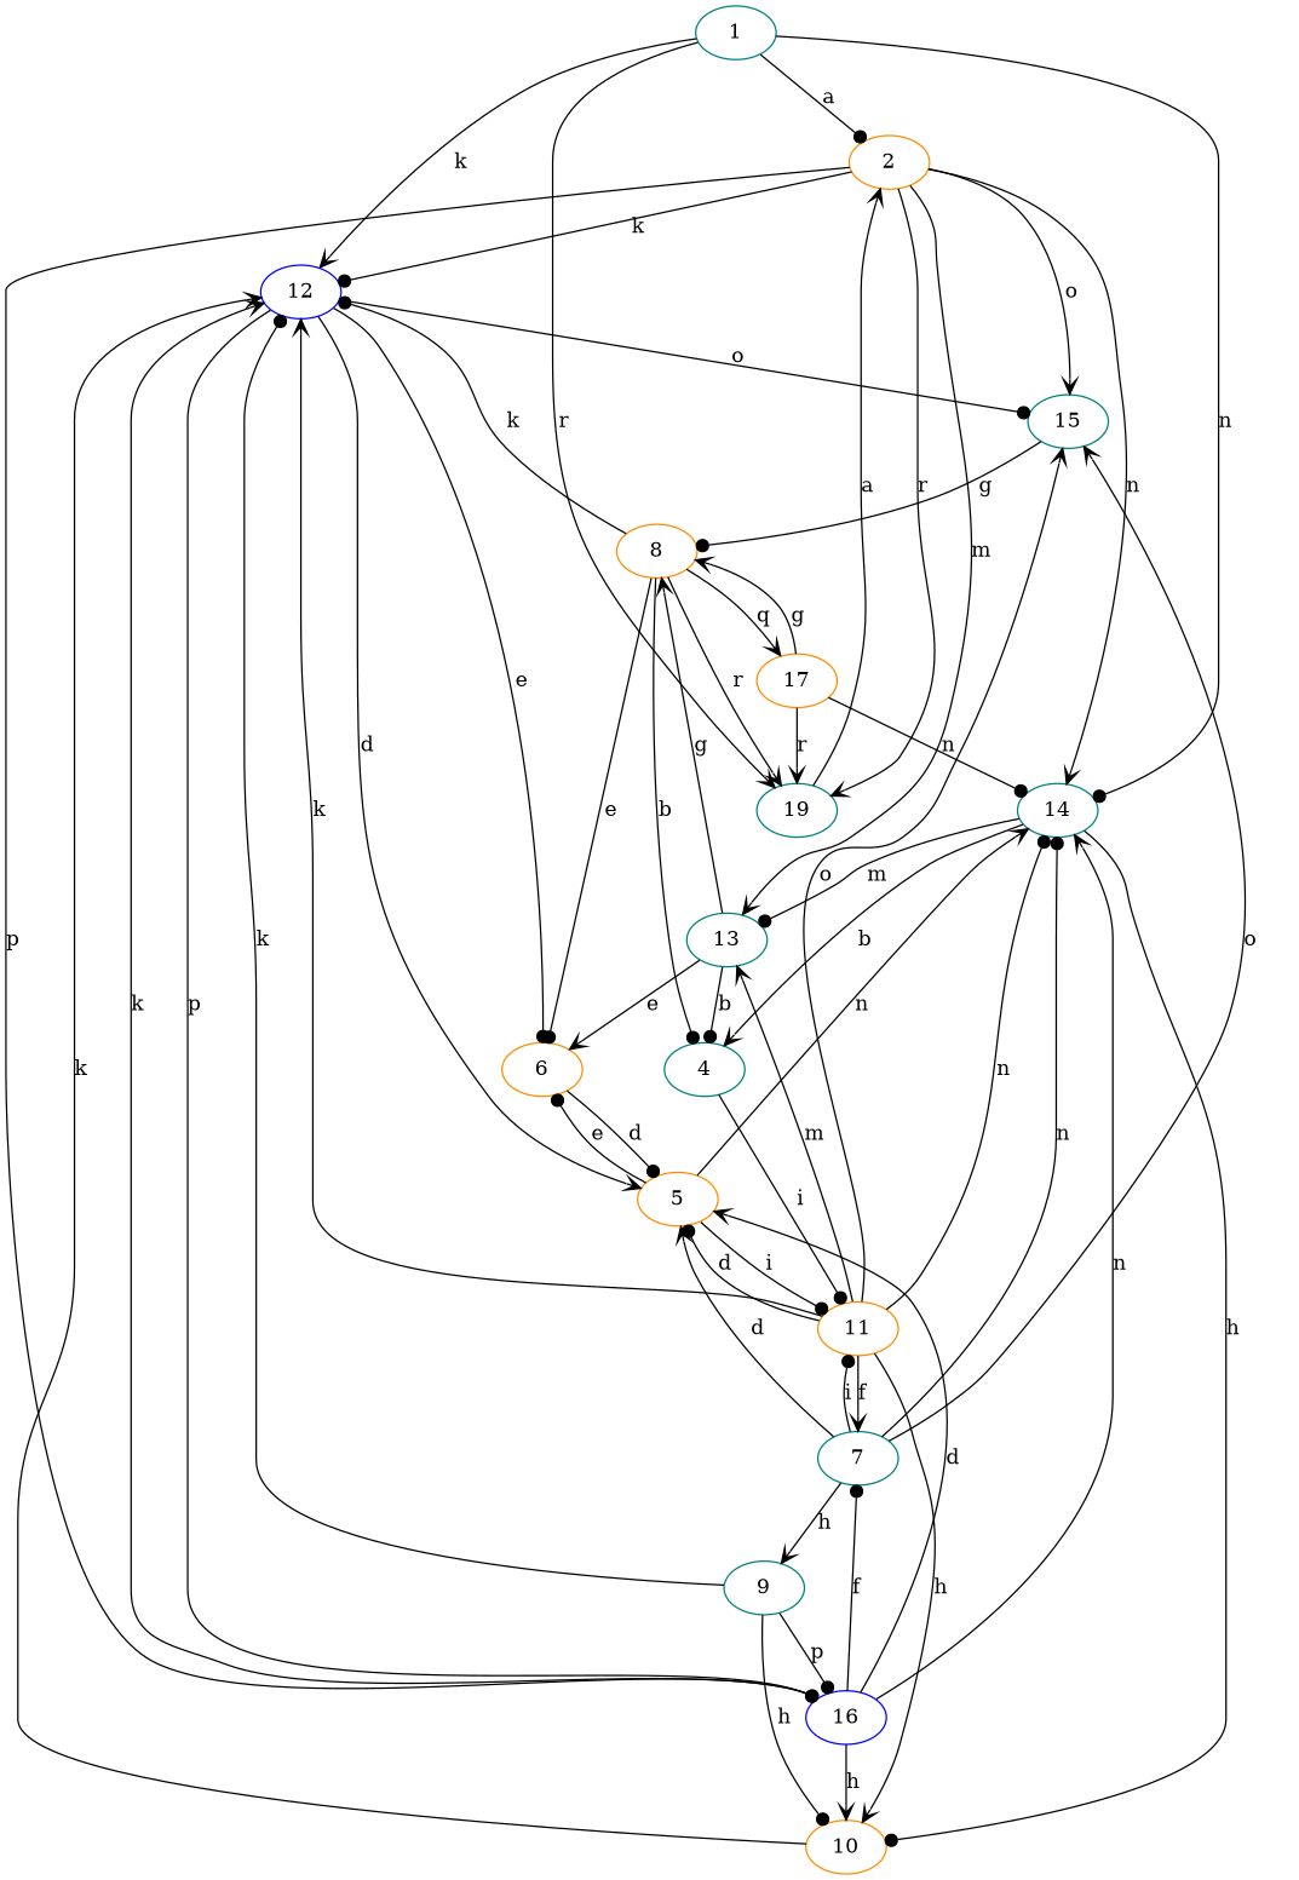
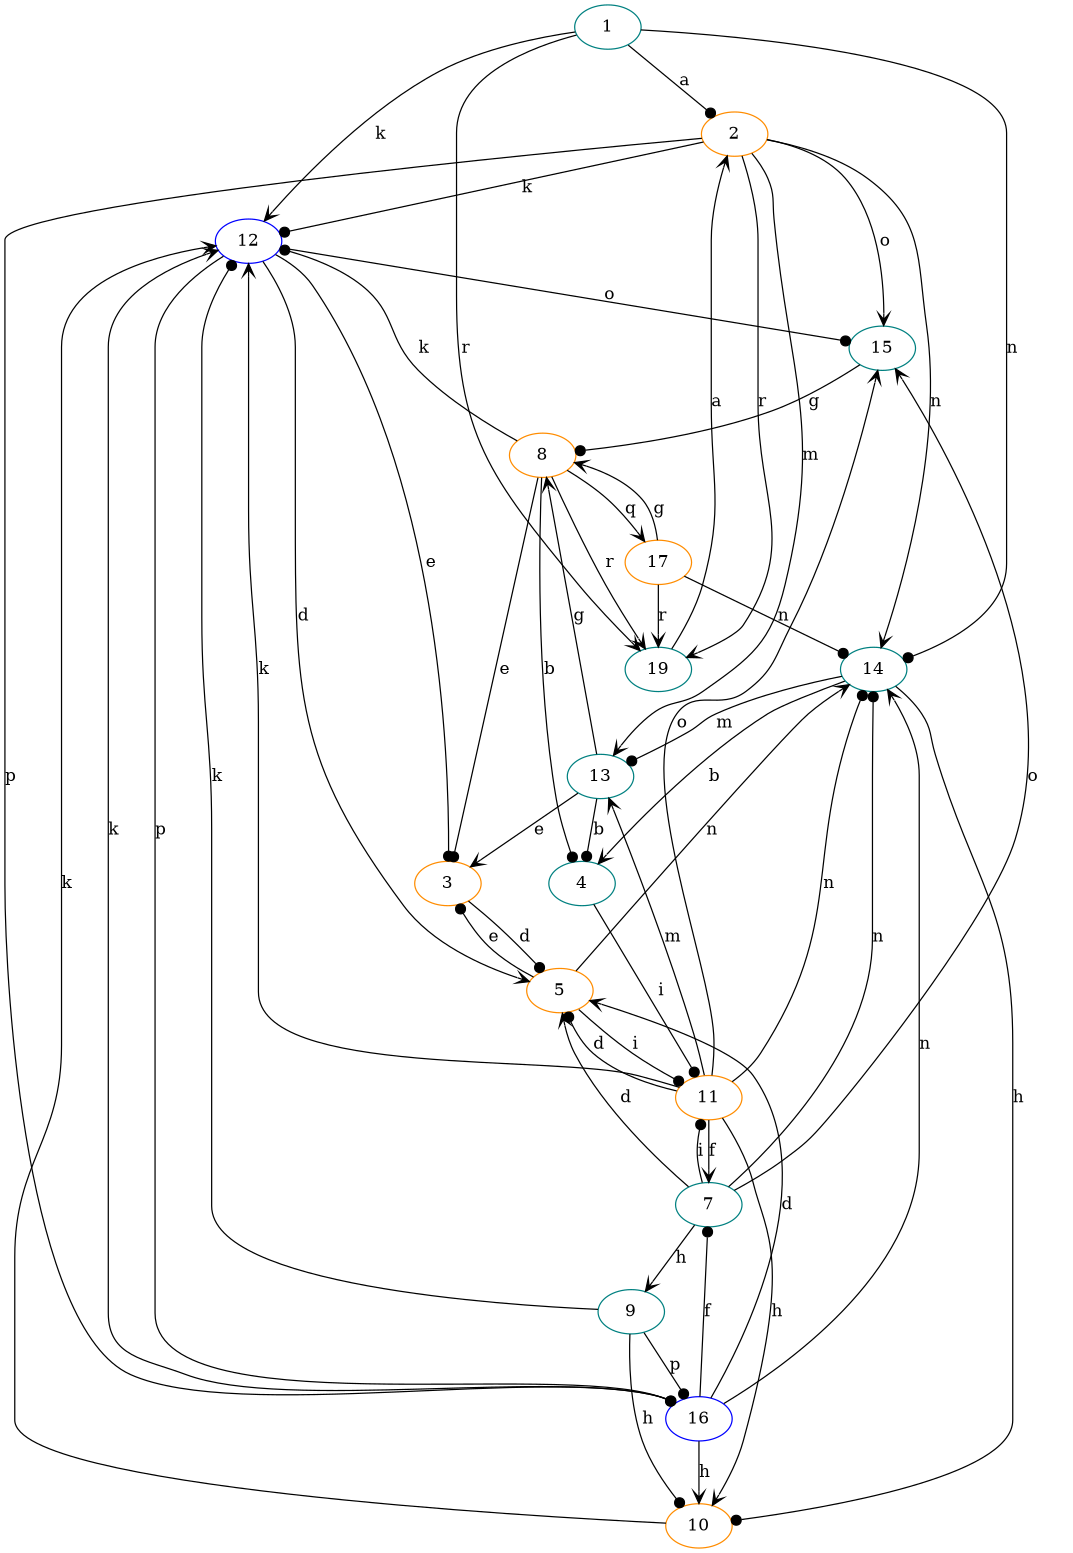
  strict digraph {
    node [color=teal]
    edge [arrowhead=vee]
    2 [color=darkorange]
    1
    12 [color=blue]
    14
    19
    13
    15
    16 [color=blue]
    5 [color=darkorange]
-   6 [color=darkorange]
+   6 [color=darkorange label=3]
    4
    10 [color=darkorange]
    8 [color=darkorange]
    7
    11 [color=darkorange]
    9
    17 [color=darkorange]
    2 -> 12 [arrowhead=dot label=k]
    2 -> 14 [label=n]
    2 -> 19 [label=r]
    2 -> 13 [label=m]
    2 -> 15 [label=o]
    2 -> 16 [arrowhead=dot label=p]
    1 -> 2 [arrowhead=dot label=a]
    1 -> 12 [label=k]
    1 -> 14 [arrowhead=dot label=n]
    1 -> 19 [label=r]
    12 -> 15 [arrowhead=dot label=o]
    12 -> 16 [arrowhead=dot label=p]
    12 -> 5 [label=d]
    12 -> 6 [arrowhead=dot label=e]
    14 -> 13 [arrowhead=dot label=m]
    14 -> 4 [label=b]
    14 -> 10 [arrowhead=dot label=h]
    19 -> 2 [label=a]
    13 -> 6 [label=e]
    13 -> 4 [arrowhead=dot label=b]
    13 -> 8 [label=g]
    15 -> 8 [arrowhead=dot label=g]
    16 -> 12 [label=k]
    16 -> 14 [label=n]
    16 -> 5 [label=d]
    16 -> 10 [label=h]
    16 -> 7 [arrowhead=dot label=f]
    5 -> 14 [label=n]
    5 -> 6 [arrowhead=dot label=e]
    5 -> 11 [arrowhead=dot label=i]
    6 -> 5 [arrowhead=dot label=d]
    4 -> 11 [arrowhead=dot label=i]
    10 -> 12 [label=k]
    8 -> 12 [arrowhead=dot label=k]
    8 -> 19 [label=r]
    8 -> 6 [arrowhead=dot label=e]
    8 -> 4 [arrowhead=dot label=b]
    8 -> 17 [label=q]
    7 -> 14 [arrowhead=dot label=n]
    7 -> 15 [label=o]
    7 -> 5 [label=d]
    7 -> 11 [arrowhead=dot label=i]
    7 -> 9 [label=h]
    11 -> 12 [label=k]
    11 -> 14 [arrowhead=dot label=n]
    11 -> 13 [label=m]
    11 -> 15 [label=o]
    11 -> 5 [arrowhead=dot label=d]
    11 -> 10 [label=h]
    11 -> 7 [label=f]
    9 -> 12 [arrowhead=dot label=k]
    9 -> 16 [arrowhead=dot label=p]
    9 -> 10 [arrowhead=dot label=h]
    17 -> 14 [arrowhead=dot label=n]
    17 -> 19 [label=r]
    17 -> 8 [label=g]
  }
